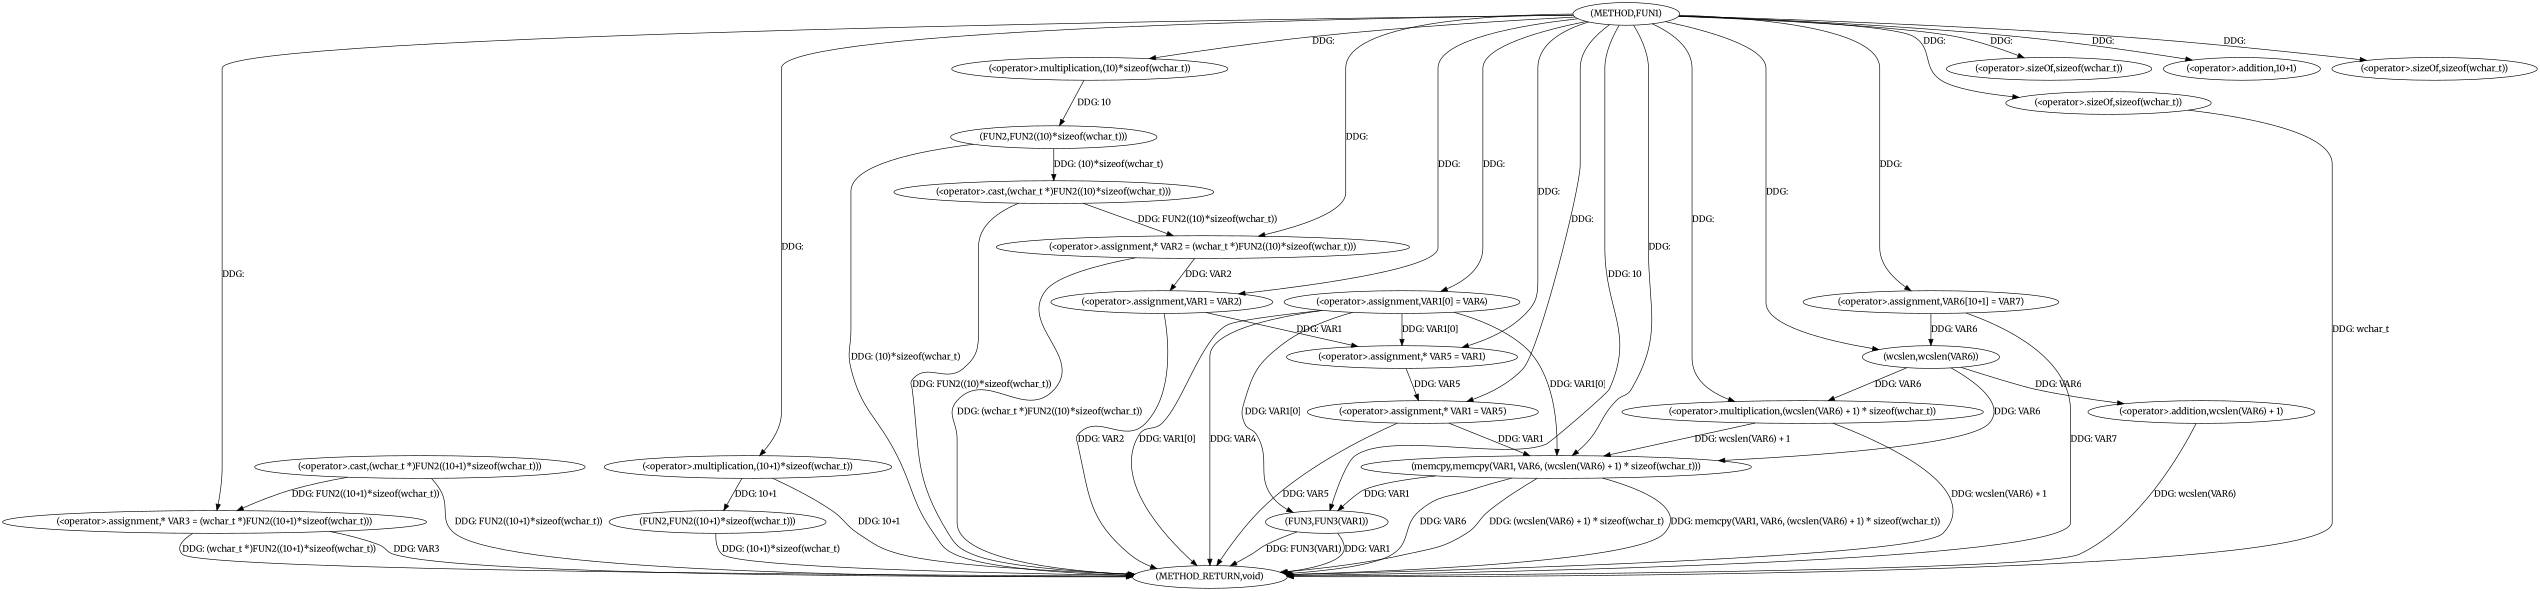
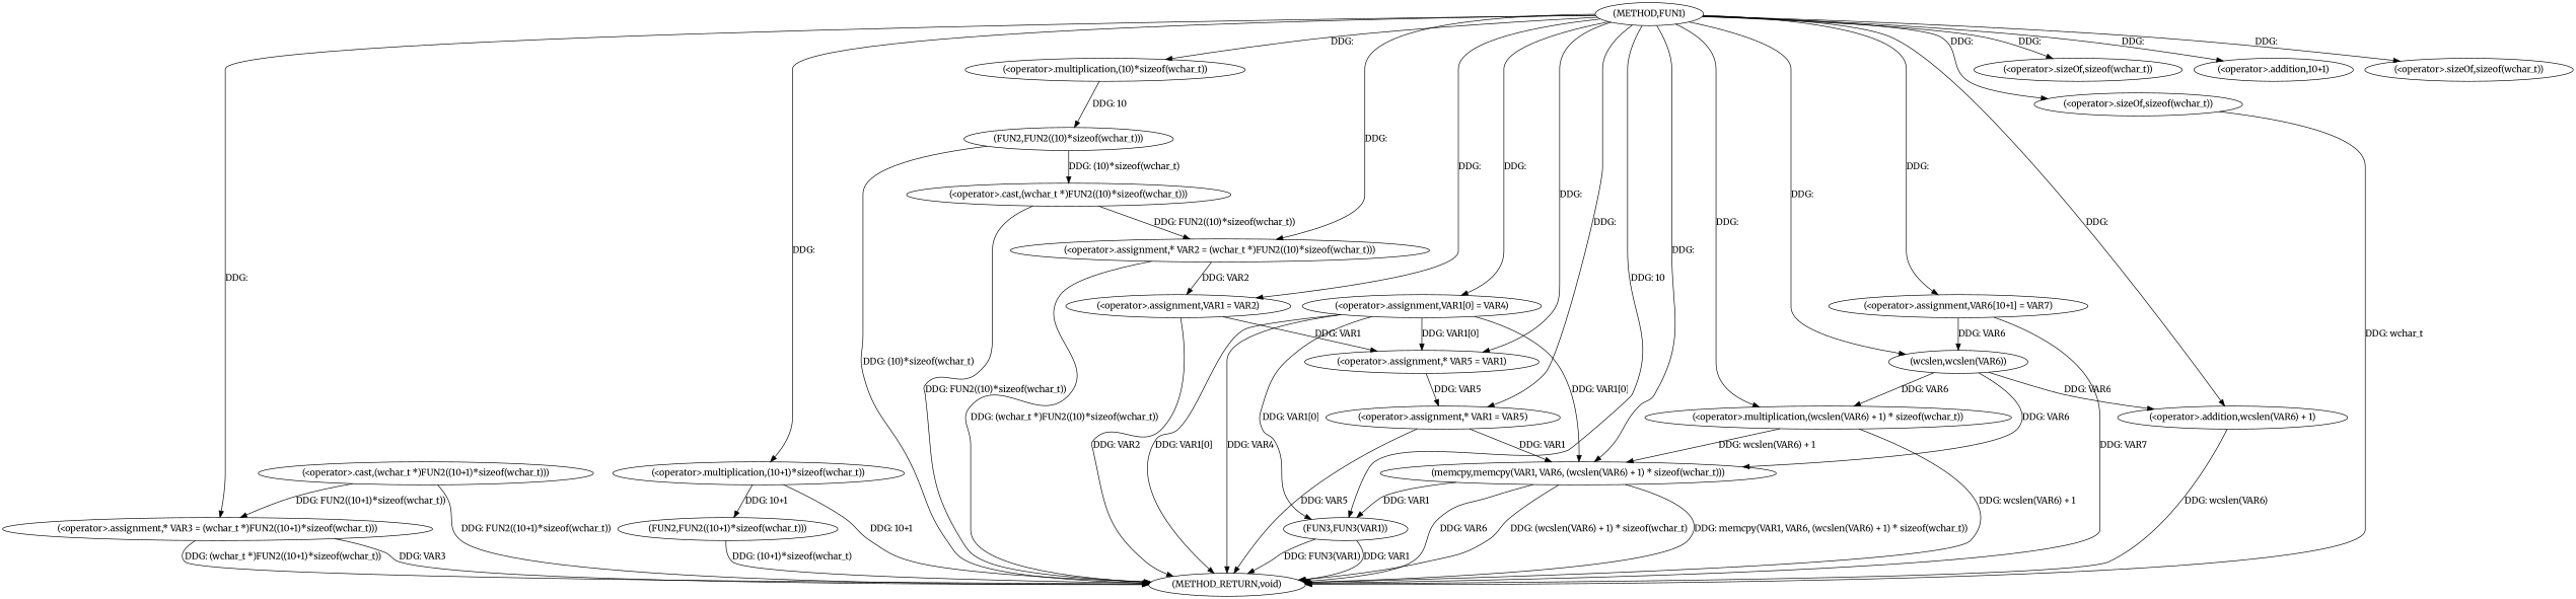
  digraph {
    fontname=Merriweather
    node [fontname=Merriweather]
    edge [fontname=Merriweather]
    n1 [label="(METHOD,FUN1)"]
    n2 [label="(<operator>.assignment,* VAR2 = (wchar_t *)FUN2((10)*sizeof(wchar_t)))"]
    n3 [label="(<operator>.multiplication,(10)*sizeof(wchar_t))"]
    n4 [label="(<operator>.sizeOf,sizeof(wchar_t))"]
    n5 [label="(<operator>.assignment,* VAR3 = (wchar_t *)FUN2((10+1)*sizeof(wchar_t)))"]
    n6 [label="(<operator>.multiplication,(10+1)*sizeof(wchar_t))"]
    n7 [label="(<operator>.addition,10+1)"]
    n8 [label="(<operator>.sizeOf,sizeof(wchar_t))"]
    n9 [label="(<operator>.assignment,VAR1 = VAR2)"]
    n10 [label="(<operator>.assignment,VAR1[0] = VAR4)"]
    n11 [label="(<operator>.assignment,* VAR5 = VAR1)"]
    n12 [label="(<operator>.assignment,* VAR1 = VAR5)"]
    n13 [label="(<operator>.assignment,VAR6[10+1] = VAR7)"]
    n14 [label="(memcpy,memcpy(VAR1, VAR6, (wcslen(VAR6) + 1) * sizeof(wchar_t)))"]
    n15 [label="(<operator>.multiplication,(wcslen(VAR6) + 1) * sizeof(wchar_t))"]
    n16 [label="(<operator>.addition,wcslen(VAR6) + 1)"]
    n17 [label="(wcslen,wcslen(VAR6))"]
    n18 [label="(<operator>.sizeOf,sizeof(wchar_t))"]
    n19 [label="(FUN3,FUN3(VAR1))"]
    n20 [label="(METHOD_RETURN,void)"]
    n21 [label="(FUN2,FUN2((10)*sizeof(wchar_t)))"]
    n22 [label="(FUN2,FUN2((10+1)*sizeof(wchar_t)))"]
    n23 [label="(<operator>.cast,(wchar_t *)FUN2((10)*sizeof(wchar_t)))"]
    n24 [label="(<operator>.cast,(wchar_t *)FUN2((10+1)*sizeof(wchar_t)))"]
    n1 -> n2 [label="DDG: "]
    n1 -> n3 [label="DDG: "]
    n1 -> n4 [label="DDG: "]
    n1 -> n5 [label="DDG: "]
    n1 -> n6 [label="DDG: "]
    n1 -> n7 [label="DDG: "]
    n1 -> n8 [label="DDG: "]
    n1 -> n9 [label="DDG: "]
    n1 -> n10 [label="DDG: "]
    n1 -> n11 [label="DDG: "]
    n1 -> n12 [label="DDG: "]
    n1 -> n13 [label="DDG: "]
    n1 -> n14 [label="DDG: "]
    n1 -> n15 [label="DDG: "]
+   n1 -> n16 [label="DDG: "]
    n1 -> n17 [label="DDG: "]
    n1 -> n18 [label="DDG: "]
    n1 -> n19 [label="DDG: 10"]
    n2 -> n9 [label="DDG: VAR2"]
    n2 -> n20 [label="DDG: (wchar_t *)FUN2((10)*sizeof(wchar_t))"]
    n3 -> n21 [label="DDG: 10"]
    n5 -> n20 [label="DDG: VAR3"]
    n5 -> n20 [label="DDG: (wchar_t *)FUN2((10+1)*sizeof(wchar_t))"]
    n6 -> n20 [label="DDG: 10+1"]
    n6 -> n22 [label="DDG: 10+1"]
    n9 -> n11 [label="DDG: VAR1"]
    n9 -> n20 [label="DDG: VAR2"]
    n10 -> n11 [label="DDG: VAR1[0]"]
    n10 -> n14 [label="DDG: VAR1[0]"]
    n10 -> n19 [label="DDG: VAR1[0]"]
    n10 -> n20 [label="DDG: VAR4"]
    n10 -> n20 [label="DDG: VAR1[0]"]
    n11 -> n12 [label="DDG: VAR5"]
    n12 -> n14 [label="DDG: VAR1"]
    n12 -> n20 [label="DDG: VAR5"]
    n13 -> n17 [label="DDG: VAR6"]
    n13 -> n20 [label="DDG: VAR7"]
    n14 -> n19 [label="DDG: VAR1"]
    n14 -> n20 [label="DDG: VAR6"]
    n14 -> n20 [label="DDG: (wcslen(VAR6) + 1) * sizeof(wchar_t)"]
    n14 -> n20 [label="DDG: memcpy(VAR1, VAR6, (wcslen(VAR6) + 1) * sizeof(wchar_t))"]
    n15 -> n14 [label="DDG: wcslen(VAR6) + 1"]
    n15 -> n20 [label="DDG: wcslen(VAR6) + 1"]
    n16 -> n20 [label="DDG: wcslen(VAR6)"]
    n17 -> n14 [label="DDG: VAR6"]
    n17 -> n15 [label="DDG: VAR6"]
    n17 -> n16 [label="DDG: VAR6"]
    n18 -> n20 [label="DDG: wchar_t"]
    n19 -> n20 [label="DDG: FUN3(VAR1)"]
    n19 -> n20 [label="DDG: VAR1"]
    n21 -> n20 [label="DDG: (10)*sizeof(wchar_t)"]
    n21 -> n23 [label="DDG: (10)*sizeof(wchar_t)"]
    n22 -> n20 [label="DDG: (10+1)*sizeof(wchar_t)"]
    n23 -> n2 [label="DDG: FUN2((10)*sizeof(wchar_t))"]
    n23 -> n20 [label="DDG: FUN2((10)*sizeof(wchar_t))"]
    n24 -> n5 [label="DDG: FUN2((10+1)*sizeof(wchar_t))"]
    n24 -> n20 [label="DDG: FUN2((10+1)*sizeof(wchar_t))"]
  }
